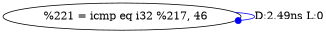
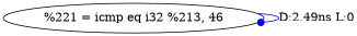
  digraph {
-   n1 [label="  %221 = icmp eq i32 %217, 46"]
+   n1 [label="%221 = icmp eq i32 %213, 46"]
    n1 -> n1 [color=blue label="D:2.49ns L:0" arrowhead=dot]
  }
